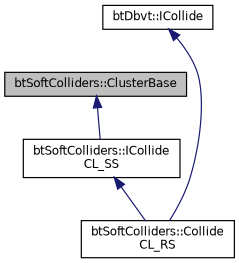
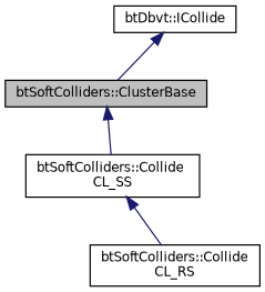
  digraph {
    node [color=black fillcolor=white fontname=Helvetica fontsize=10 shape=record style=filled]
    edge [color=midnightblue dir=back fontname=Helvetica fontsize=10 labelfontname=Helvetica labelfontsize=10 style=solid]
    n1 [fillcolor=grey75 fontcolor=black height=0.2 label="btSoftColliders::ClusterBase" width=0.4]
-   n2 [height=0.2 label="btSoftColliders::ICollide\lCL_SS" width=0.4]
+   n2 [height=0.2 label="btSoftColliders::Collide\lCL_SS" width=0.4]
    n3 [height=0.2 label="btSoftColliders::Collide\lCL_RS" width=0.4]
    n4 [height=0.2 label="btDbvt::ICollide" width=0.4]
    n1 -> n2
    n2 -> n3
-   n4 -> n3
+   n4 -> n1
  }
